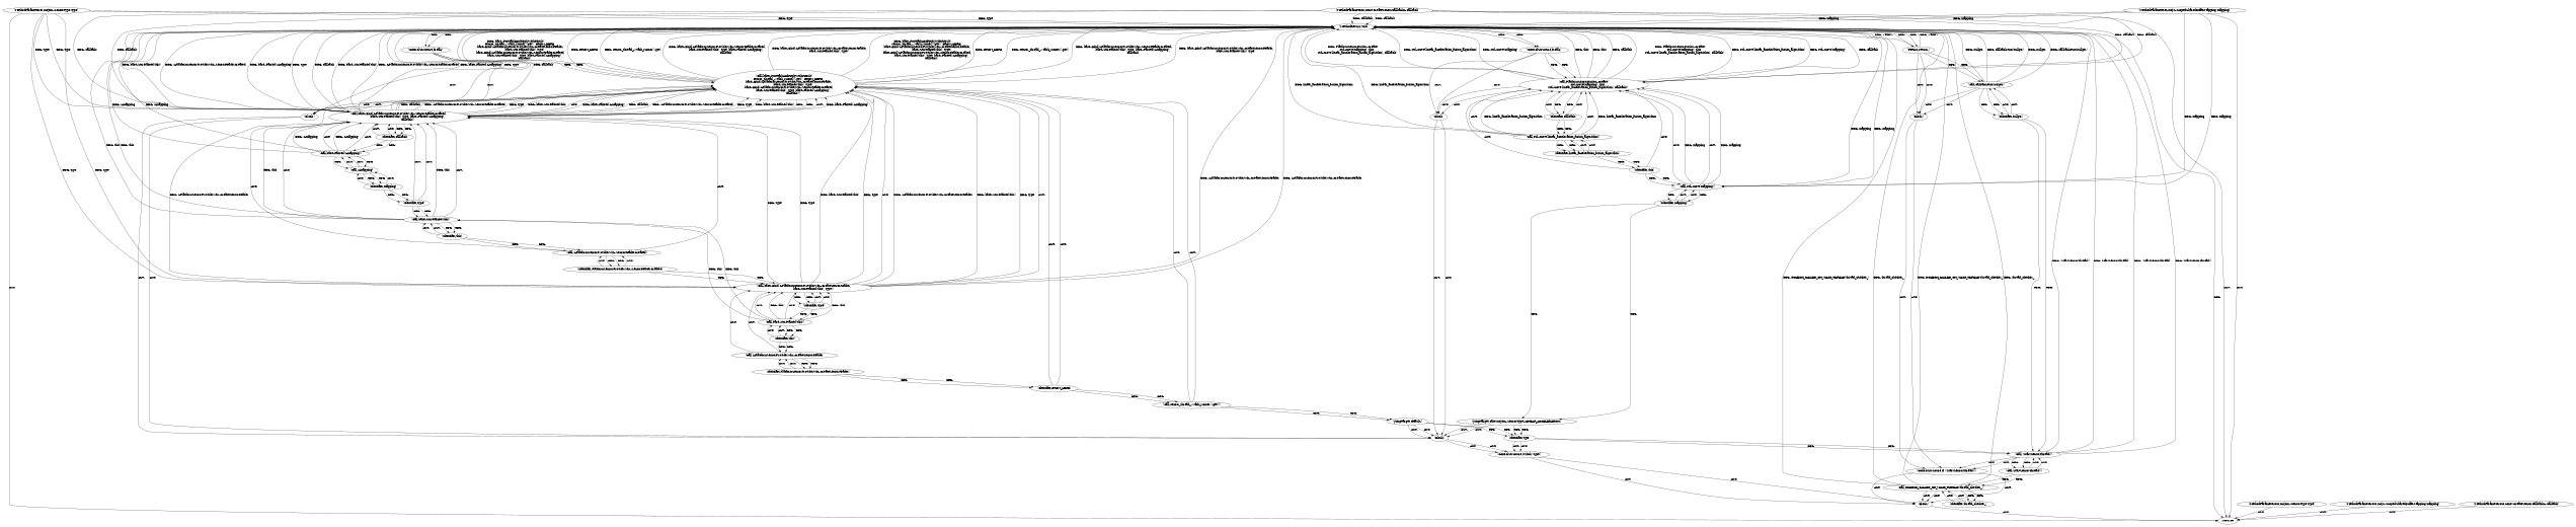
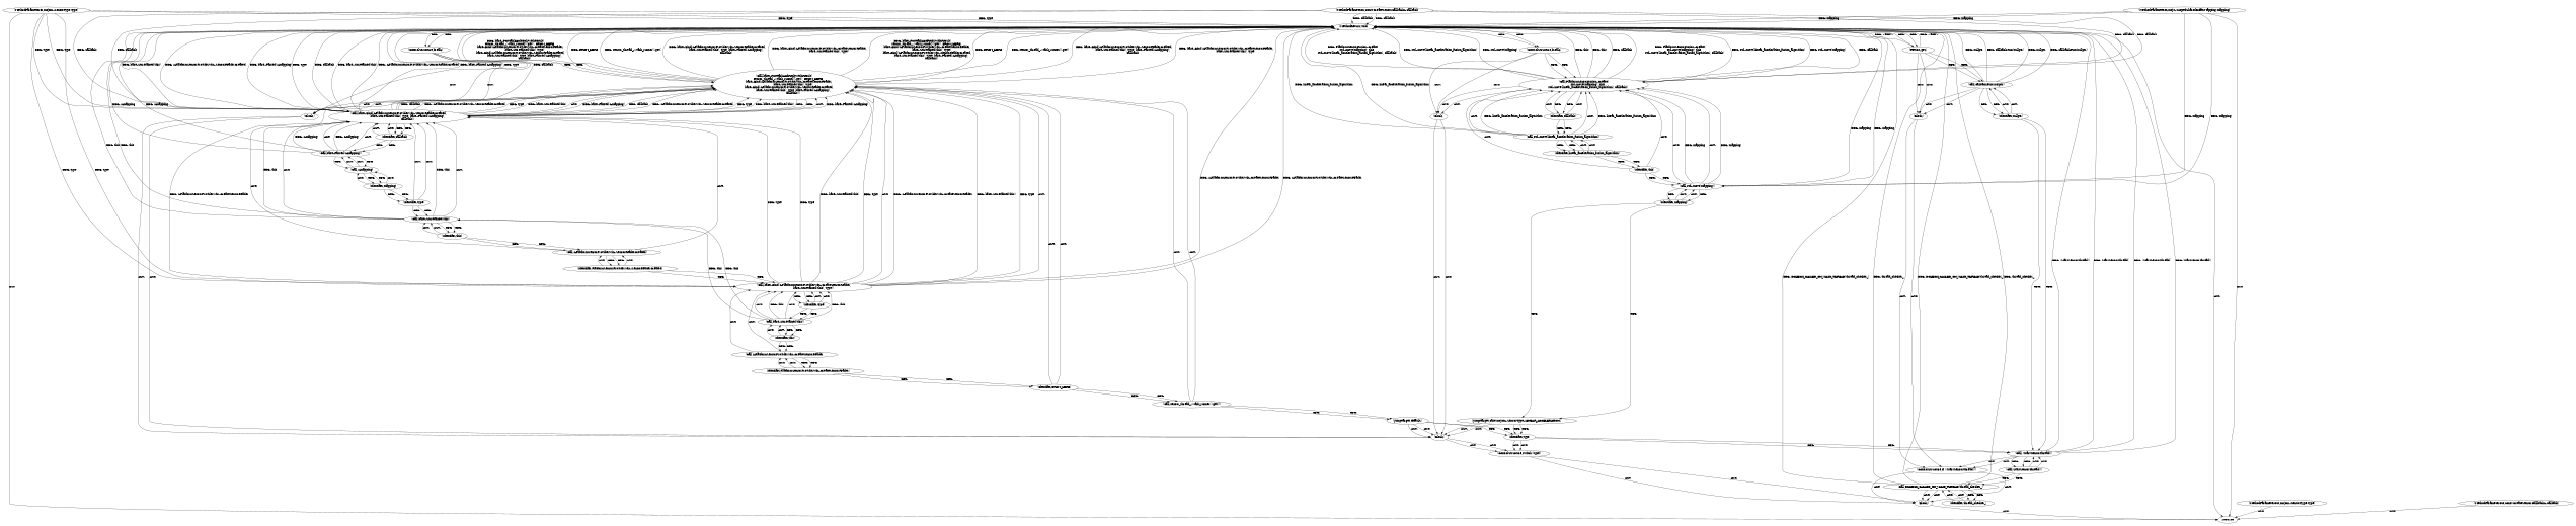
  digraph {
    n1 [label="(MethodReturn,void)"]
    n2 [label="(ControlStructure,break;)"]
    n3 [label="(ControlStructure,break;)"]
-   n4 [label="(Return,return;)"]
+   n4 [label="(Return,get;)"]
    1000100
    n6 [label="(Block,)"]
    n7 [label="(Call,PlatformSensorFusion::Create(\n          std::move(mapping), this,\n          std::move(linear_acceleration_fusion_algorithm), callback))"]
    n8 [label="(Block,)"]
    n9 [label="(Call,base::PostTaskAndReplyWithResult(\n          sensor_thread_->task_runner().get(), FROM_HERE,\n           base::Bind(&PlatformSensorProviderWin::CreateSensorReader,\n                      base::Unretained(this), type),\n           base::Bind(&PlatformSensorProviderWin::SensorReaderCreated,\n                     base::Unretained(this), type, base::Passed(&mapping),\n                     callback)))"]
    n10 [label="(Block,)"]
    n11 [label="(Call,callback.Run(nullptr))"]
    n12 [label="(Identifier,type)"]
    n13 [label="(ControlStructure,switch (type))"]
    n14 [label="(Call,!StartSensorThread())"]
    n15 [label="(Block,)"]
    n16 [label="(ControlStructure,if (!StartSensorThread()))"]
    n17 [label="(Call,StartSensorThread())"]
    n18 [label="(Block,)"]
    n19 [label="(JumpTarget,case mojom::SensorType::LINEAR_ACCELERATION:)"]
    n20 [label="(Identifier,callback)"]
    n21 [label="(Call,std::move(linear_acceleration_fusion_algorithm))"]
    n22 [label="(Call,std::move(mapping))"]
    n23 [label="(Identifier,mapping)"]
    n24 [label="(Identifier,this)"]
    n25 [label="(Identifier,linear_acceleration_fusion_algorithm)"]
    n26 [label="(MethodParameterIn,mojom::SensorType type)"]
    n27 [label="(Call,base::Bind(&PlatformSensorProviderWin::CreateSensorReader,\n                      base::Unretained(this), type))"]
    n28 [label="(Call,base::Bind(&PlatformSensorProviderWin::SensorReaderCreated,\n                     base::Unretained(this), type, base::Passed(&mapping),\n                     callback))"]
    n29 [label="(Identifier,type)"]
    n30 [label="(Identifier,callback)"]
    n31 [label="(MethodParameterOut,mojom::SensorType type)"]
    n32 [label="(JumpTarget,default:)"]
    n33 [label="(Call,sensor_thread_->task_runner().get())"]
    n34 [label="(Identifier,FROM_HERE)"]
    n35 [label="(Call,base::Unretained(this))"]
    n36 [label="(Call,&PlatformSensorProviderWin::CreateSensorReader)"]
    n37 [label="(Identifier,PlatformSensorProviderWin::CreateSensorReader)"]
    n38 [label="(Identifier,this)"]
    n39 [label="(Call,base::Unretained(this))"]
    n40 [label="(Identifier,this)"]
    n41 [label="(Call,base::Passed(&mapping))"]
    n42 [label="(Call,&PlatformSensorProviderWin::SensorReaderCreated)"]
    n43 [label="(Identifier,PlatformSensorProviderWin::SensorReaderCreated)"]
    n44 [label="(Identifier,type)"]
    n45 [label="(Call,&mapping)"]
    n46 [label="(Identifier,mapping)"]
    n47 [label="(MethodParameterIn,mojo::ScopedSharedBufferMapping mapping)"]
-   n48 [label="(MethodParameterOut,mojo::ScopedSharedBufferMapping mapping)"]
    n49 [label="(MethodParameterIn,const CreateSensorCallback& callback)"]
    n50 [label="(MethodParameterOut,const CreateSensorCallback& callback)"]
    n51 [label="(Call,DCHECK_CALLED_ON_VALID_THREAD(thread_checker_))"]
    n52 [label="(Identifier,thread_checker_)"]
    n53 [label="(Identifier,nullptr)"]
    n1 -> n2 [label="CFG: "]
    n1 -> n2 [label="CFG: "]
    n1 -> n3 [label="CFG: "]
    n1 -> n3 [label="CFG: "]
    n1 -> n4 [label="CFG: "]
    n1 -> n4 [label="CFG: "]
-   n1 -> 1000100 [label="CFG: "]
+   n1 -> 1000100 [label="AST: "]
    n2 -> n6 [label="AST: "]
    n2 -> n6 [label="AST: "]
    n2 -> n7 [label="CFG: "]
    n2 -> n7 [label="CFG: "]
    n3 -> n8 [label="AST: "]
    n3 -> n8 [label="AST: "]
    n3 -> n9 [label="CFG: "]
    n3 -> n9 [label="CFG: "]
    n4 -> n1 [label="DDG: <RET>"]
    n4 -> n1 [label="DDG: <RET>"]
    n4 -> n10 [label="AST: "]
    n4 -> n10 [label="AST: "]
    n4 -> n11 [label="CFG: "]
    n4 -> n11 [label="CFG: "]
    n6 -> n18 [label="AST: "]
    n6 -> n18 [label="AST: "]
    n7 -> n1 [label="DDG: callback"]
    n7 -> n1 [label="DDG: PlatformSensorFusion::Create(\n          std::move(mapping), this,\n          std::move(linear_acceleration_fusion_algorithm), callback)"]
    n7 -> n1 [label="DDG: std::move(linear_acceleration_fusion_algorithm)"]
    n7 -> n1 [label="DDG: std::move(mapping)"]
    n7 -> n1 [label="DDG: this"]
    n7 -> n1 [label="DDG: callback"]
    n7 -> n1 [label="DDG: PlatformSensorFusion::Create(\n          std::move(mapping), this,\n          std::move(linear_acceleration_fusion_algorithm), callback)"]
    n7 -> n1 [label="DDG: std::move(linear_acceleration_fusion_algorithm)"]
    n7 -> n1 [label="DDG: std::move(mapping)"]
    n7 -> n1 [label="DDG: this"]
    n7 -> n6 [label="AST: "]
    n7 -> n6 [label="AST: "]
    n7 -> n20 [label="CFG: "]
    n7 -> n20 [label="CFG: "]
    n8 -> n18 [label="AST: "]
    n8 -> n18 [label="AST: "]
    n9 -> n1 [label="DDG: sensor_thread_->task_runner().get()"]
    n9 -> n1 [label="DDG: base::Bind(&PlatformSensorProviderWin::SensorReaderCreated,\n                     base::Unretained(this), type, base::Passed(&mapping),\n                     callback)"]
    n9 -> n1 [label="DDG: base::Bind(&PlatformSensorProviderWin::CreateSensorReader,\n                      base::Unretained(this), type)"]
    n9 -> n1 [label="DDG: base::PostTaskAndReplyWithResult(\n          sensor_thread_->task_runner().get(), FROM_HERE,\n           base::Bind(&PlatformSensorProviderWin::CreateSensorReader,\n                      base::Unretained(this), type),\n           base::Bind(&PlatformSensorProviderWin::SensorReaderCreated,\n                     base::Unretained(this), type, base::Passed(&mapping),\n                     callback))"]
    n9 -> n1 [label="DDG: FROM_HERE"]
    n9 -> n1 [label="DDG: sensor_thread_->task_runner().get()"]
    n9 -> n1 [label="DDG: base::Bind(&PlatformSensorProviderWin::SensorReaderCreated,\n                     base::Unretained(this), type, base::Passed(&mapping),\n                     callback)"]
    n9 -> n1 [label="DDG: base::Bind(&PlatformSensorProviderWin::CreateSensorReader,\n                      base::Unretained(this), type)"]
    n9 -> n1 [label="DDG: base::PostTaskAndReplyWithResult(\n          sensor_thread_->task_runner().get(), FROM_HERE,\n           base::Bind(&PlatformSensorProviderWin::CreateSensorReader,\n                      base::Unretained(this), type),\n           base::Bind(&PlatformSensorProviderWin::SensorReaderCreated,\n                     base::Unretained(this), type, base::Passed(&mapping),\n                     callback))"]
    n9 -> n1 [label="DDG: FROM_HERE"]
    n9 -> n8 [label="AST: "]
    n9 -> n8 [label="AST: "]
    n9 -> n28 [label="CFG: "]
    n9 -> n28 [label="CFG: "]
    n10 -> n16 [label="AST: "]
    n10 -> n16 [label="AST: "]
    n11 -> n1 [label="DDG: nullptr"]
    n11 -> n1 [label="DDG: callback.Run(nullptr)"]
    n11 -> n1 [label="DDG: nullptr"]
    n11 -> n1 [label="DDG: callback.Run(nullptr)"]
    n11 -> n10 [label="AST: "]
    n11 -> n10 [label="AST: "]
    n11 -> n53 [label="CFG: "]
    n11 -> n53 [label="CFG: "]
    n12 -> n13 [label="AST: "]
    n12 -> n13 [label="AST: "]
    n12 -> n14 [label="CFG: "]
    n12 -> n14 [label="CFG: "]
    n13 -> n15 [label="AST: "]
    n13 -> n15 [label="AST: "]
    n14 -> n1 [label="DDG: !StartSensorThread()"]
    n14 -> n1 [label="DDG: StartSensorThread()"]
    n14 -> n1 [label="DDG: !StartSensorThread()"]
    n14 -> n1 [label="DDG: StartSensorThread()"]
    n14 -> n16 [label="AST: "]
    n14 -> n16 [label="AST: "]
    n14 -> n17 [label="CFG: "]
    n14 -> n17 [label="CFG: "]
    n15 -> 1000100 [label="AST: "]
    n16 -> n15 [label="AST: "]
    n16 -> n15 [label="AST: "]
    n17 -> n14 [label="AST: "]
    n17 -> n14 [label="AST: "]
    n17 -> n51 [label="CFG: "]
    n17 -> n51 [label="CFG: "]
    n18 -> n13 [label="AST: "]
    n18 -> n13 [label="AST: "]
    n19 -> n12 [label="CFG: "]
    n19 -> n12 [label="CFG: "]
    n19 -> n18 [label="AST: "]
    n19 -> n18 [label="AST: "]
    n20 -> n7 [label="AST: "]
    n20 -> n7 [label="AST: "]
    n20 -> n21 [label="CFG: "]
    n20 -> n21 [label="CFG: "]
    n21 -> n1 [label="DDG: linear_acceleration_fusion_algorithm"]
    n21 -> n1 [label="DDG: linear_acceleration_fusion_algorithm"]
    n21 -> n7 [label="AST: "]
    n21 -> n7 [label="DDG: linear_acceleration_fusion_algorithm"]
    n21 -> n7 [label="AST: "]
    n21 -> n7 [label="DDG: linear_acceleration_fusion_algorithm"]
    n21 -> n25 [label="CFG: "]
    n21 -> n25 [label="CFG: "]
    n22 -> n1 [label="DDG: mapping"]
    n22 -> n1 [label="DDG: mapping"]
    n22 -> n7 [label="AST: "]
    n22 -> n7 [label="DDG: mapping"]
    n22 -> n7 [label="AST: "]
    n22 -> n7 [label="DDG: mapping"]
    n22 -> n23 [label="CFG: "]
    n22 -> n23 [label="CFG: "]
    n23 -> n19 [label="CFG: "]
    n23 -> n19 [label="CFG: "]
    n23 -> n22 [label="AST: "]
    n23 -> n22 [label="AST: "]
    n24 -> n7 [label="AST: "]
    n24 -> n7 [label="AST: "]
    n24 -> n22 [label="CFG: "]
    n24 -> n22 [label="CFG: "]
    n25 -> n21 [label="AST: "]
    n25 -> n21 [label="AST: "]
    n25 -> n24 [label="CFG: "]
    n25 -> n24 [label="CFG: "]
    n26 -> n1 [label="DDG: type"]
    n26 -> n1 [label="DDG: type"]
    n26 -> 1000100 [label="AST: "]
    n26 -> n27 [label="DDG: type"]
    n26 -> n27 [label="DDG: type"]
    n26 -> n28 [label="DDG: type"]
    n26 -> n28 [label="DDG: type"]
    n27 -> n1 [label="DDG: &PlatformSensorProviderWin::CreateSensorReader"]
    n27 -> n1 [label="DDG: &PlatformSensorProviderWin::CreateSensorReader"]
    n27 -> n9 [label="AST: "]
    n27 -> n9 [label="DDG: &PlatformSensorProviderWin::CreateSensorReader"]
    n27 -> n9 [label="DDG: base::Unretained(this)"]
    n27 -> n9 [label="DDG: type"]
    n27 -> n9 [label="AST: "]
    n27 -> n9 [label="DDG: &PlatformSensorProviderWin::CreateSensorReader"]
    n27 -> n9 [label="DDG: base::Unretained(this)"]
    n27 -> n9 [label="DDG: type"]
    n27 -> n28 [label="DDG: type"]
    n27 -> n28 [label="DDG: type"]
    n27 -> n29 [label="CFG: "]
    n27 -> n29 [label="CFG: "]
    n28 -> n1 [label="DDG: base::Unretained(this)"]
    n28 -> n1 [label="DDG: &PlatformSensorProviderWin::SensorReaderCreated"]
    n28 -> n1 [label="DDG: base::Passed(&mapping)"]
    n28 -> n1 [label="DDG: type"]
    n28 -> n1 [label="DDG: callback"]
    n28 -> n1 [label="DDG: base::Unretained(this)"]
    n28 -> n1 [label="DDG: &PlatformSensorProviderWin::SensorReaderCreated"]
    n28 -> n1 [label="DDG: base::Passed(&mapping)"]
    n28 -> n1 [label="DDG: type"]
    n28 -> n1 [label="DDG: callback"]
    n28 -> n9 [label="AST: "]
    n28 -> n9 [label="DDG: base::Passed(&mapping)"]
    n28 -> n9 [label="DDG: callback"]
    n28 -> n9 [label="DDG: &PlatformSensorProviderWin::SensorReaderCreated"]
    n28 -> n9 [label="DDG: type"]
    n28 -> n9 [label="DDG: base::Unretained(this)"]
    n28 -> n9 [label="AST: "]
    n28 -> n9 [label="DDG: base::Passed(&mapping)"]
    n28 -> n9 [label="DDG: callback"]
    n28 -> n9 [label="DDG: &PlatformSensorProviderWin::SensorReaderCreated"]
    n28 -> n9 [label="DDG: type"]
    n28 -> n9 [label="DDG: base::Unretained(this)"]
    n28 -> n30 [label="CFG: "]
    n28 -> n30 [label="CFG: "]
    n29 -> n27 [label="AST: "]
    n29 -> n27 [label="AST: "]
    n29 -> n35 [label="CFG: "]
    n29 -> n35 [label="CFG: "]
    n30 -> n28 [label="AST: "]
    n30 -> n28 [label="AST: "]
    n30 -> n41 [label="CFG: "]
    n30 -> n41 [label="CFG: "]
    n31 -> 1000100 [label="AST: "]
    n32 -> n12 [label="CFG: "]
    n32 -> n12 [label="CFG: "]
    n32 -> n18 [label="AST: "]
    n32 -> n18 [label="AST: "]
    n33 -> n9 [label="AST: "]
    n33 -> n9 [label="AST: "]
    n33 -> n32 [label="CFG: "]
    n33 -> n32 [label="CFG: "]
    n34 -> n9 [label="AST: "]
    n34 -> n9 [label="AST: "]
    n34 -> n33 [label="CFG: "]
    n34 -> n33 [label="CFG: "]
    n35 -> n27 [label="AST: "]
    n35 -> n27 [label="DDG: this"]
    n35 -> n27 [label="AST: "]
    n35 -> n27 [label="DDG: this"]
    n35 -> n38 [label="CFG: "]
    n35 -> n38 [label="CFG: "]
    n35 -> n39 [label="DDG: this"]
    n35 -> n39 [label="DDG: this"]
    n36 -> n27 [label="AST: "]
    n36 -> n27 [label="AST: "]
    n36 -> n37 [label="CFG: "]
    n36 -> n37 [label="CFG: "]
    n37 -> n34 [label="CFG: "]
    n37 -> n34 [label="CFG: "]
    n37 -> n36 [label="AST: "]
    n37 -> n36 [label="AST: "]
    n38 -> n35 [label="AST: "]
    n38 -> n35 [label="AST: "]
    n38 -> n36 [label="CFG: "]
    n38 -> n36 [label="CFG: "]
    n39 -> n1 [label="DDG: this"]
    n39 -> n1 [label="DDG: this"]
    n39 -> n28 [label="AST: "]
    n39 -> n28 [label="DDG: this"]
    n39 -> n28 [label="AST: "]
    n39 -> n28 [label="DDG: this"]
    n39 -> n40 [label="CFG: "]
    n39 -> n40 [label="CFG: "]
    n40 -> n39 [label="AST: "]
    n40 -> n39 [label="AST: "]
    n40 -> n42 [label="CFG: "]
    n40 -> n42 [label="CFG: "]
    n41 -> n1 [label="DDG: &mapping"]
    n41 -> n1 [label="DDG: &mapping"]
    n41 -> n28 [label="AST: "]
    n41 -> n28 [label="DDG: &mapping"]
    n41 -> n28 [label="AST: "]
    n41 -> n28 [label="DDG: &mapping"]
    n41 -> n45 [label="CFG: "]
    n41 -> n45 [label="CFG: "]
    n42 -> n28 [label="AST: "]
    n42 -> n28 [label="AST: "]
    n42 -> n43 [label="CFG: "]
    n42 -> n43 [label="CFG: "]
    n43 -> n27 [label="CFG: "]
    n43 -> n27 [label="CFG: "]
    n43 -> n42 [label="AST: "]
    n43 -> n42 [label="AST: "]
    n44 -> n28 [label="AST: "]
    n44 -> n28 [label="AST: "]
    n44 -> n39 [label="CFG: "]
    n44 -> n39 [label="CFG: "]
    n45 -> n41 [label="AST: "]
    n45 -> n41 [label="AST: "]
    n45 -> n46 [label="CFG: "]
    n45 -> n46 [label="CFG: "]
    n46 -> n44 [label="CFG: "]
    n46 -> n44 [label="CFG: "]
    n46 -> n45 [label="AST: "]
    n46 -> n45 [label="AST: "]
    n47 -> n1 [label="DDG: mapping"]
    n47 -> n1 [label="DDG: mapping"]
    n47 -> 1000100 [label="AST: "]
    n47 -> n22 [label="DDG: mapping"]
    n47 -> n22 [label="DDG: mapping"]
-   n48 -> 1000100 [label="AST: "]
    n49 -> n1 [label="DDG: callback"]
    n49 -> n1 [label="DDG: callback"]
-   n49 -> 1000100 [label="AST: "]
    n49 -> n7 [label="DDG: callback"]
    n49 -> n7 [label="DDG: callback"]
    n49 -> n28 [label="DDG: callback"]
    n49 -> n28 [label="DDG: callback"]
    n50 -> 1000100 [label="AST: "]
    n51 -> n1 [label="DDG: DCHECK_CALLED_ON_VALID_THREAD(thread_checker_)"]
    n51 -> n1 [label="DDG: thread_checker_"]
    n51 -> n1 [label="DDG: DCHECK_CALLED_ON_VALID_THREAD(thread_checker_)"]
    n51 -> n1 [label="DDG: thread_checker_"]
    n51 -> n15 [label="AST: "]
    n51 -> n15 [label="AST: "]
    n51 -> n52 [label="CFG: "]
    n51 -> n52 [label="CFG: "]
    n52 -> n51 [label="AST: "]
    n52 -> n51 [label="AST: "]
    n53 -> n11 [label="AST: "]
    n53 -> n11 [label="AST: "]
    n53 -> n14 [label="CFG: "]
    n53 -> n14 [label="CFG: "]
  }
